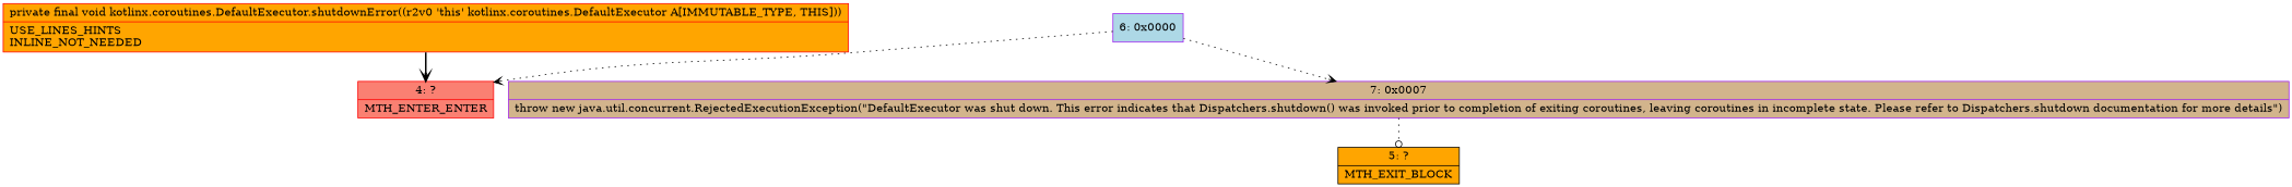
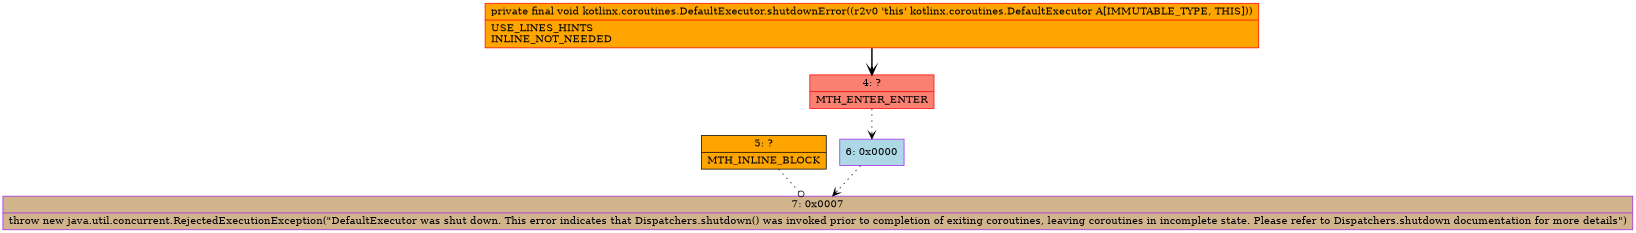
  digraph {
    node [color=red fillcolor=orange shape=record style=filled]
    edge [arrowhead=vee style=dotted]
    n1 [fillcolor=salmon label="{4\:\ ?|MTH_ENTER_ENTER\l}"]
    n2 [color=purple fillcolor=lightblue label="{6\:\ 0x0000}"]
    n3 [color=purple fillcolor=tan label="{7\:\ 0x0007|throw new java.util.concurrent.RejectedExecutionException(\"DefaultExecutor was shut down. This error indicates that Dispatchers.shutdown() was invoked prior to completion of exiting coroutines, leaving coroutines in incomplete state. Please refer to Dispatchers.shutdown documentation for more details\")\l}"]
-   n4 [color=black label="{5\:\ ?|MTH_EXIT_BLOCK\l}"]
+   n4 [color=black label="{5\:\ ?|MTH_INLINE_BLOCK\l}"]
    n5 [label="{private final void kotlinx.coroutines.DefaultExecutor.shutdownError((r2v0 'this' kotlinx.coroutines.DefaultExecutor A[IMMUTABLE_TYPE, THIS]))  | USE_LINES_HINTS\lINLINE_NOT_NEEDED\l}"]
-   n2 -> n1
+   n1 -> n2
    n2 -> n3
-   n3 -> n4 [arrowhead=odot]
+   n4 -> n3 [arrowhead=odot]
    n5 -> n1 [style=bold]
  }
